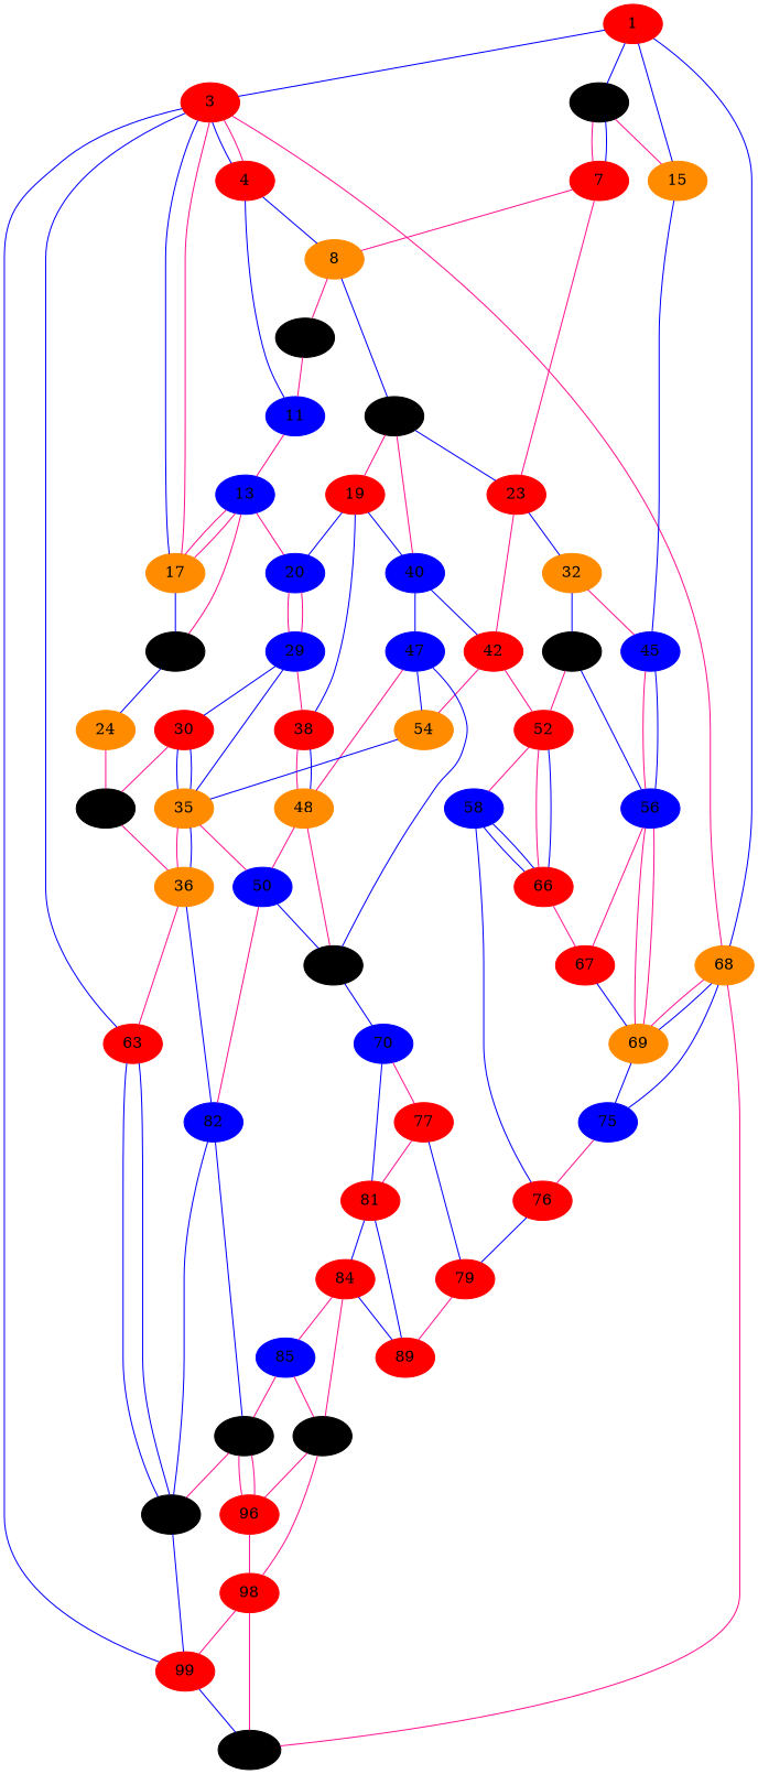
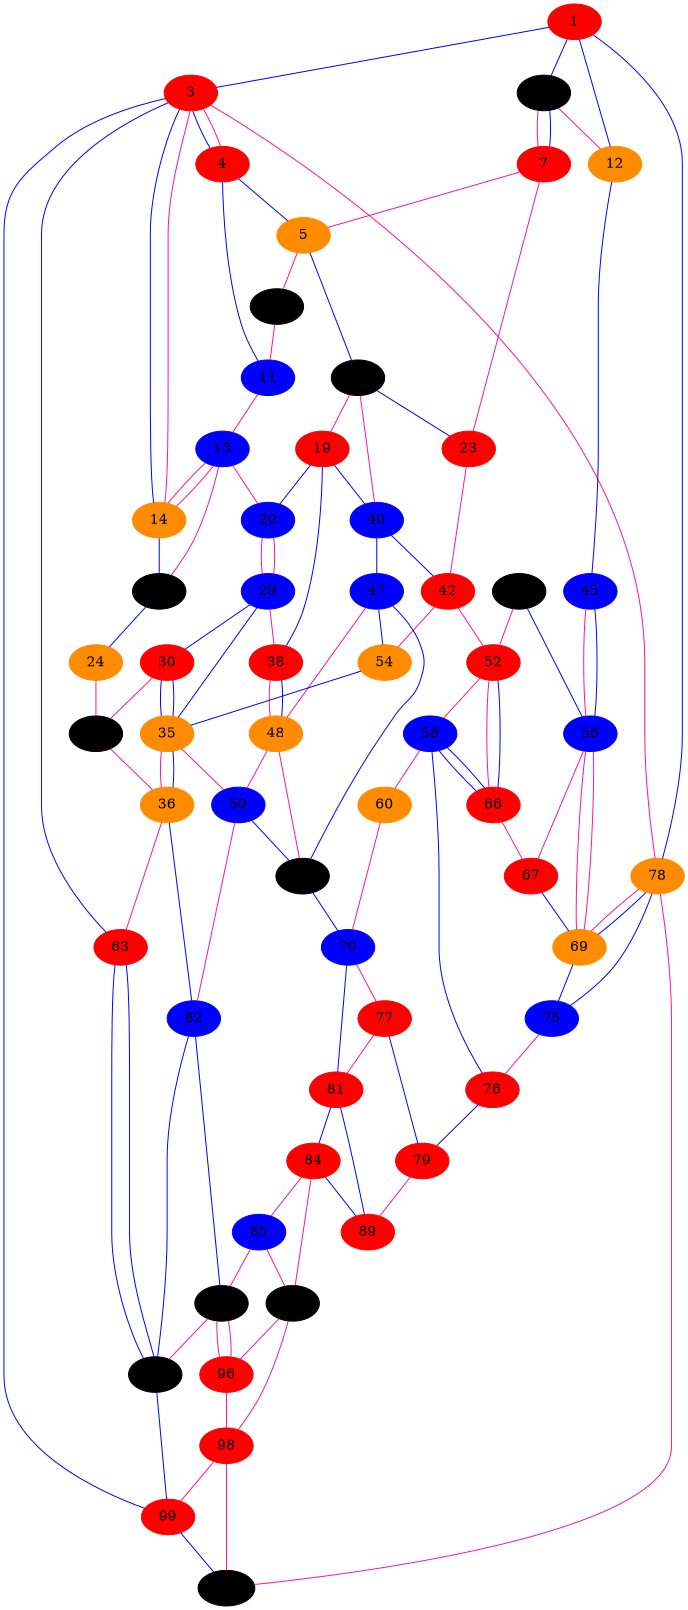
  graph {
    node [color=red style=filled]
    edge [color=deeppink]
    1 [super="+2"]
    3 [super="+64"]
    6 [color=black super="+17"]
-   15 [color=darkorange super="+16"]
-   68 [color=darkorange super="+91"]
+   15 [color=darkorange super="+16" label=12]
+   68 [color=darkorange super="+91" label=78]
    4 [super="+5"]
-   14 [color=darkorange label=17]
+   14 [color=darkorange]
    63
    99 [super="+102"]
    7 [super="+22"]
    45 [color=blue]
    69 [color=darkorange super="+74"]
    75 [color=blue super="+90"]
    100 [color=black]
-   8 [color=darkorange super="+9"]
+   8 [color=darkorange super="+9" label=5]
    11 [color=blue super="+12"]
    25 [color=black super="+26"]
    92 [color=black super="+97"]
    10 [color=black]
    18 [color=black super="+24"]
    13 [color=blue super="+21"]
    23 [super="+33"]
-   32 [color=darkorange super="+46"]
    42 [super="+43"]
    19 [super="+37"]
    40 [color=blue super="+41"]
    20 [color=blue]
    29 [color=blue super="+39"]
    n29 [color=darkorange label=24 super="+28"]
    51 [color=black]
    56 [color=blue super="+57"]
    38
    47 [color=blue super="+55"]
    48 [color=darkorange super="+49"]
    30
    35 [color=darkorange super="+44"]
    52 [super="+53"]
    54 [color=darkorange]
    31 [color=black super="+34"]
    36 [color=darkorange super="+62"]
    50 [color=blue super="+73"]
    82 [color=blue super="+88"]
    65 [color=black super="+72"]
    86 [color=black super="+87"]
    58 [color=blue super="+59"]
    66
    67
    70 [color=blue super="+71"]
+   60 [color=darkorange super="+61"]
    76 [super="+78"]
    79
    77 [super="+80"]
    81 [super="+83"]
    89
    84 [super="+93"]
    85 [color=blue]
    94 [color=black super="+95"]
    96
    98 [super="+101"]
    1 -- 3 [color=blue]
    1 -- 6 [color=blue]
    1 -- 15 [color=blue]
    1 -- 68 [color=blue]
    3 -- 68
    3 -- 4 [color=blue]
    3 -- 4
    3 -- 14 [color=blue]
    3 -- 14
    3 -- 63 [color=blue]
    3 -- 99 [color=blue]
    6 -- 15
    6 -- 7 [weight=2]
    6 -- 7 [color=blue]
    15 -- 45 [color=blue]
    68 -- 69
    68 -- 69 [color=blue]
    68 -- 75 [color=blue]
    68 -- 100
    4 -- 8 [color=blue]
    4 -- 11 [color=blue]
    14 -- 25 [color=blue]
    63 -- 92 [color=blue]
    63 -- 92 [color=blue]
    99 -- 100 [color=blue]
    7 -- 8
    7 -- 23
    45 -- 56
    45 -- 56 [color=blue]
    69 -- 75 [color=blue]
    75 -- 76 [weight=2]
    8 -- 10
    8 -- 18 [color=blue]
    11 -- 13
    25 -- n29 [color=blue]
    92 -- 99 [color=blue]
    10 -- 11 [weight=2]
    18 -- 23 [color=blue]
    18 -- 19
    18 -- 40
    13 -- 14
    13 -- 14
    13 -- 25
    13 -- 20
-   23 -- 32 [color=blue]
    23 -- 42
-   32 -- 45
-   32 -- 51 [color=blue]
    42 -- 52
    42 -- 54
    19 -- 40 [color=blue]
    19 -- 20 [color=blue]
    19 -- 38 [color=blue]
    40 -- 42 [color=blue]
    40 -- 47 [color=blue]
    20 -- 29
    20 -- 29
    29 -- 38
    29 -- 30 [color=blue]
    29 -- 35 [color=blue]
    n29 -- 31 [weight=2]
    51 -- 56 [color=blue]
    51 -- 52
    56 -- 69
    56 -- 69
    56 -- 67
    38 -- 48
    38 -- 48 [color=blue]
    47 -- 48
    47 -- 54 [color=blue]
    47 -- 65 [color=blue]
    48 -- 50
    48 -- 65
    30 -- 35 [color=blue]
    30 -- 35 [color=blue]
    30 -- 31
    35 -- 36
    35 -- 36 [color=blue]
    35 -- 50
    52 -- 58
    52 -- 66
    52 -- 66 [color=blue]
    54 -- 35 [color=blue]
    31 -- 36
    36 -- 63
    36 -- 82 [color=blue]
    50 -- 82
    50 -- 65 [color=blue]
    82 -- 92 [color=blue]
    82 -- 86 [color=blue]
    65 -- 70 [color=blue]
    86 -- 92
    86 -- 96
    86 -- 96
    58 -- 66 [color=blue]
    58 -- 66 [color=blue]
+   58 -- 60
    58 -- 76 [color=blue]
    66 -- 67
    67 -- 69 [color=blue]
    70 -- 77
    70 -- 81 [color=blue]
+   60 -- 70
    76 -- 79 [color=blue]
    79 -- 89
    77 -- 79 [color=blue]
    77 -- 81
    81 -- 89 [color=blue]
    81 -- 84 [color=blue]
    84 -- 89 [color=blue]
    84 -- 85
    84 -- 94
    85 -- 86
    85 -- 94
    94 -- 96
    94 -- 98
    96 -- 98
    98 -- 99
    98 -- 100
  }
